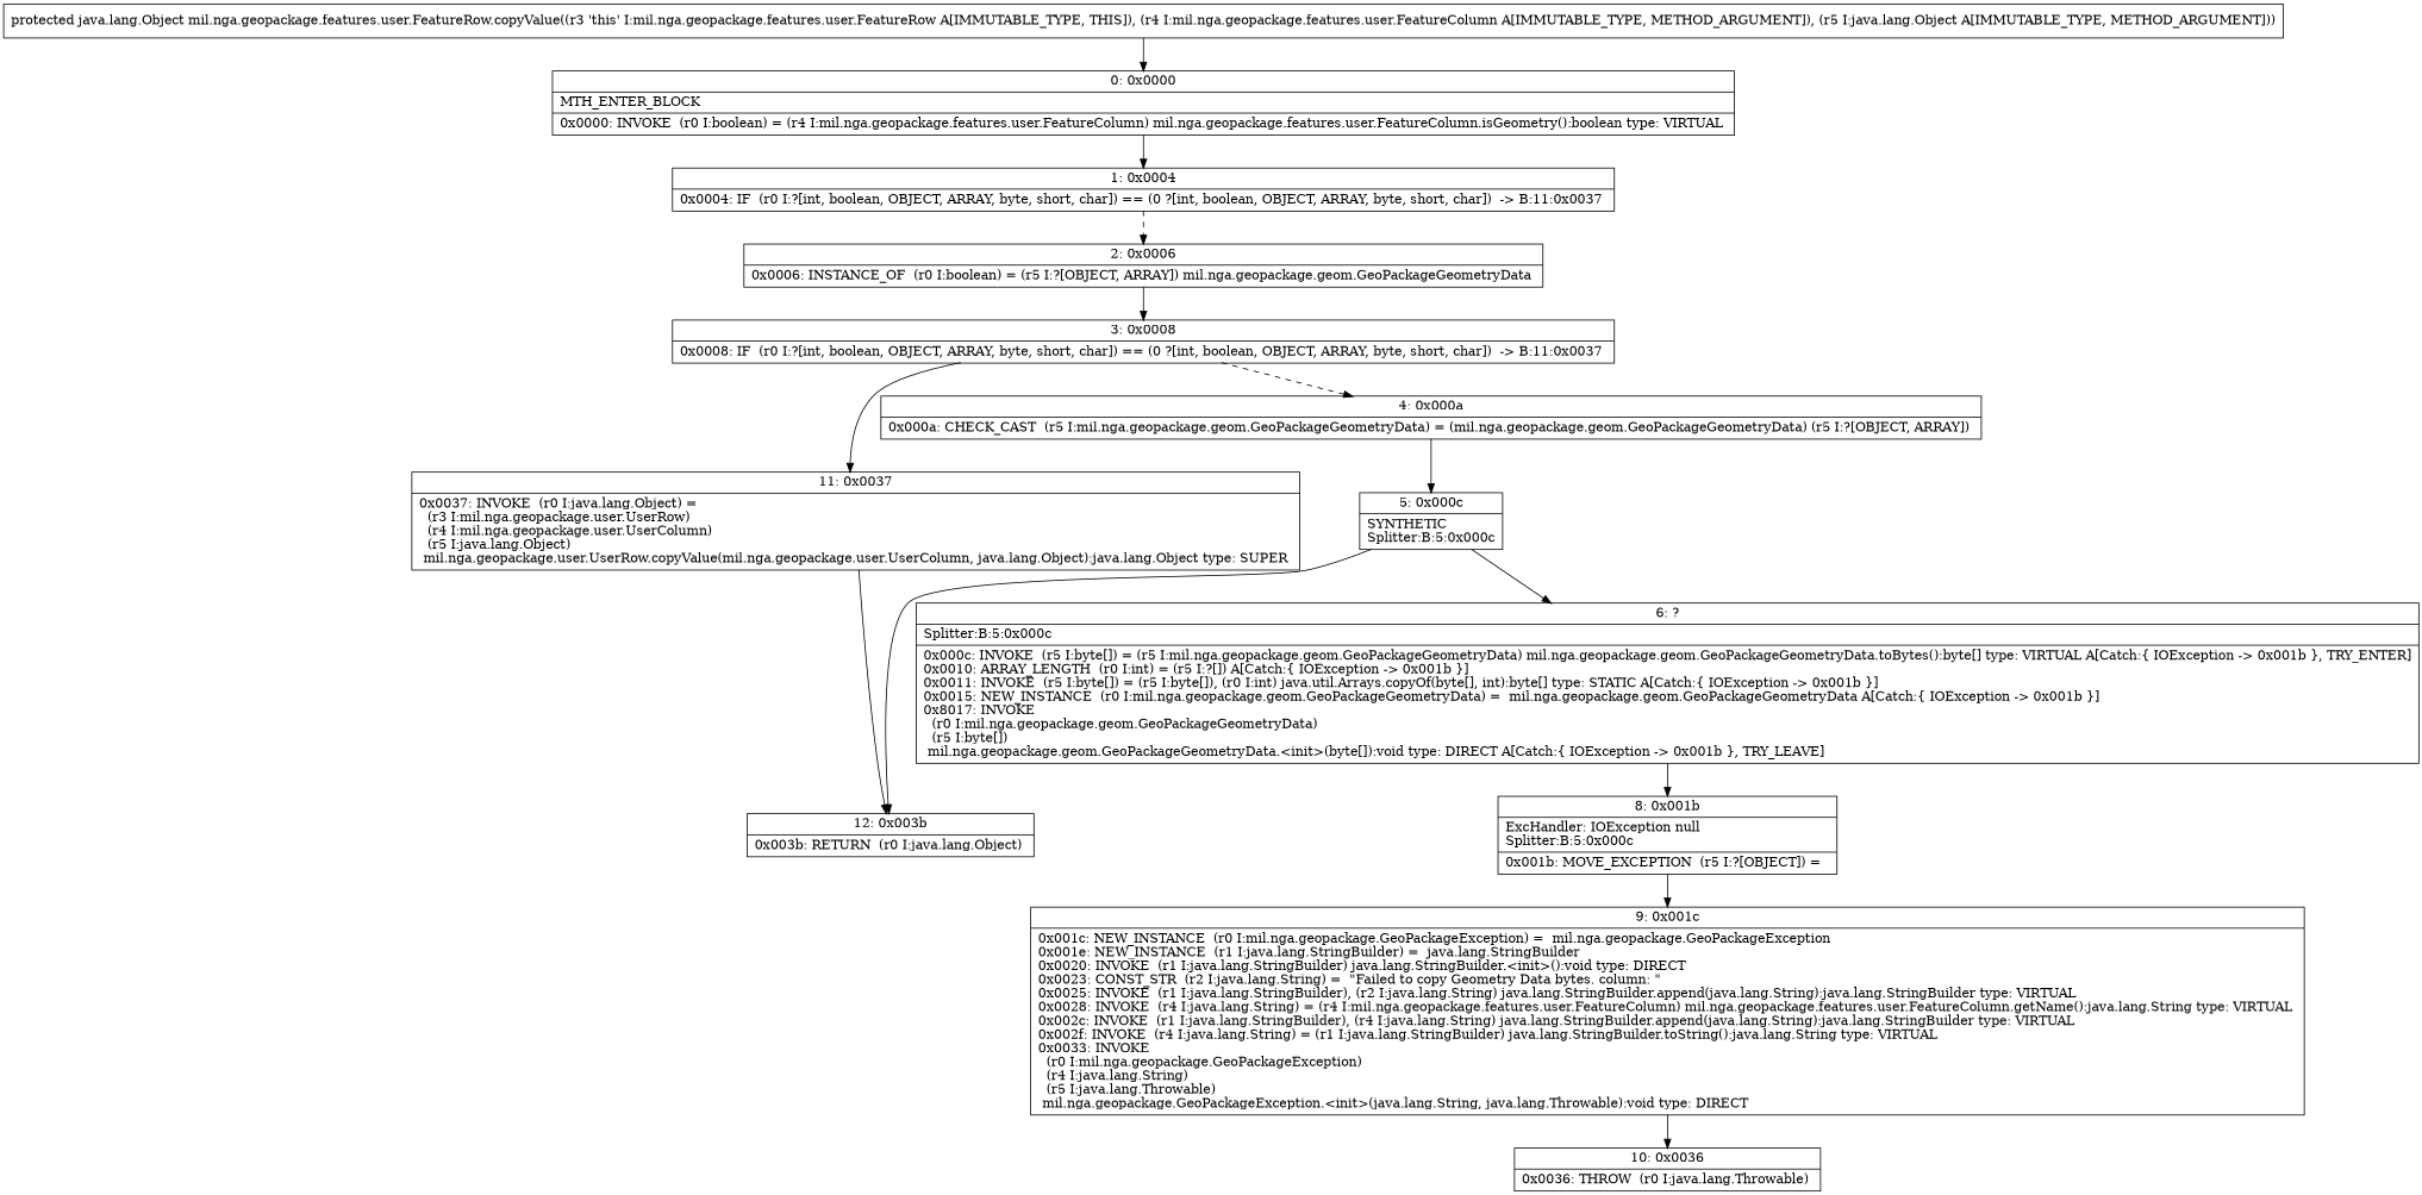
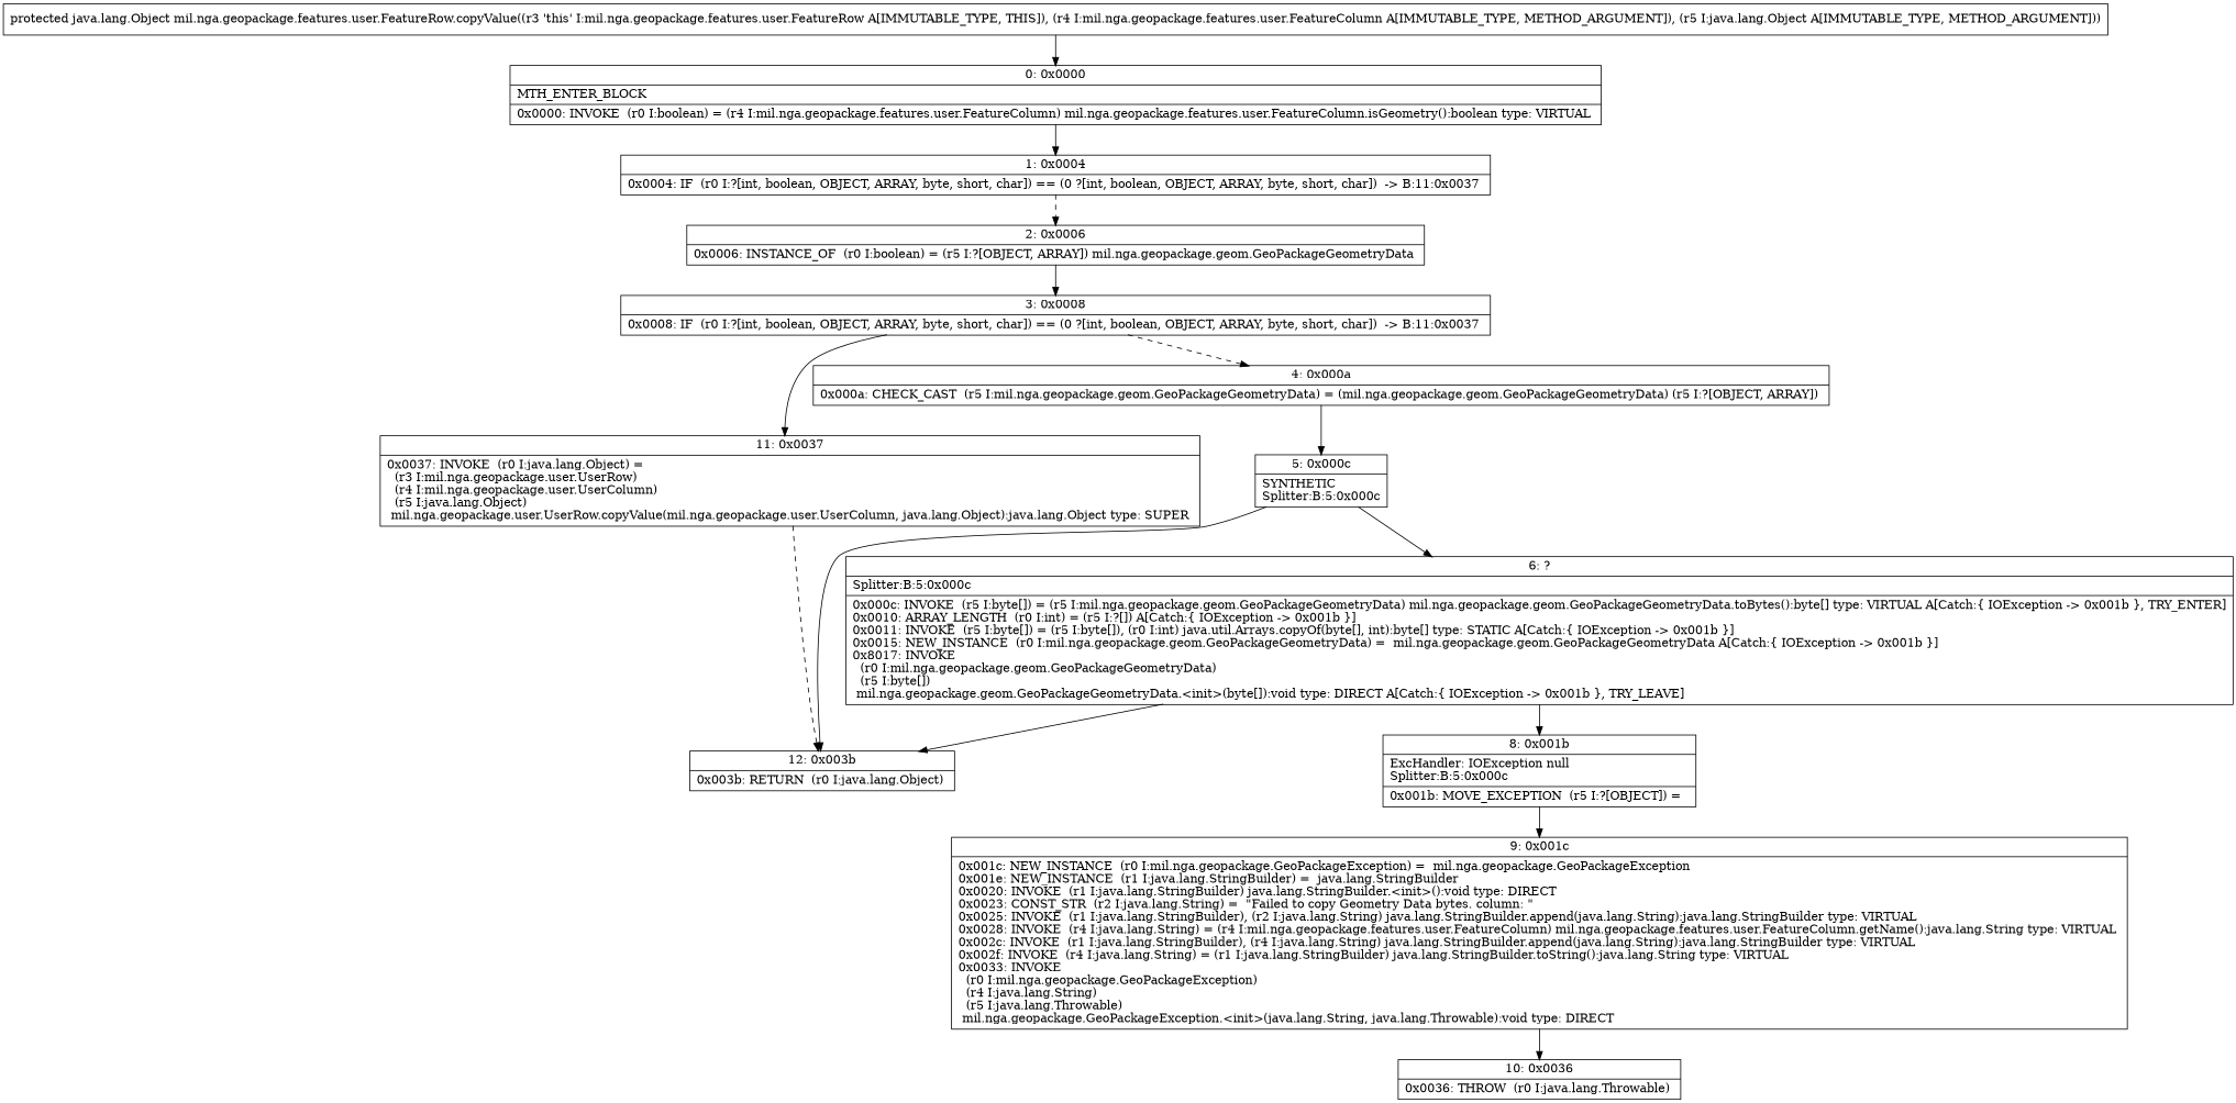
  digraph {
    node [shape=record]
    n1 [label="{0\:\ 0x0000|MTH_ENTER_BLOCK\l|0x0000: INVOKE  (r0 I:boolean) = (r4 I:mil.nga.geopackage.features.user.FeatureColumn) mil.nga.geopackage.features.user.FeatureColumn.isGeometry():boolean type: VIRTUAL \l}"]
    n2 [label="{1\:\ 0x0004|0x0004: IF  (r0 I:?[int, boolean, OBJECT, ARRAY, byte, short, char]) == (0 ?[int, boolean, OBJECT, ARRAY, byte, short, char])  \-\> B:11:0x0037 \l}"]
    n3 [label="{2\:\ 0x0006|0x0006: INSTANCE_OF  (r0 I:boolean) = (r5 I:?[OBJECT, ARRAY]) mil.nga.geopackage.geom.GeoPackageGeometryData \l}"]
    n4 [label="{3\:\ 0x0008|0x0008: IF  (r0 I:?[int, boolean, OBJECT, ARRAY, byte, short, char]) == (0 ?[int, boolean, OBJECT, ARRAY, byte, short, char])  \-\> B:11:0x0037 \l}"]
    n5 [label="{11\:\ 0x0037|0x0037: INVOKE  (r0 I:java.lang.Object) = \l  (r3 I:mil.nga.geopackage.user.UserRow)\l  (r4 I:mil.nga.geopackage.user.UserColumn)\l  (r5 I:java.lang.Object)\l mil.nga.geopackage.user.UserRow.copyValue(mil.nga.geopackage.user.UserColumn, java.lang.Object):java.lang.Object type: SUPER \l}"]
    n6 [label="{12\:\ 0x003b|0x003b: RETURN  (r0 I:java.lang.Object) \l}"]
    n7 [label="{4\:\ 0x000a|0x000a: CHECK_CAST  (r5 I:mil.nga.geopackage.geom.GeoPackageGeometryData) = (mil.nga.geopackage.geom.GeoPackageGeometryData) (r5 I:?[OBJECT, ARRAY]) \l}"]
    n8 [label="{5\:\ 0x000c|SYNTHETIC\lSplitter:B:5:0x000c\l}"]
    n9 [label="{6\:\ ?|Splitter:B:5:0x000c\l|0x000c: INVOKE  (r5 I:byte[]) = (r5 I:mil.nga.geopackage.geom.GeoPackageGeometryData) mil.nga.geopackage.geom.GeoPackageGeometryData.toBytes():byte[] type: VIRTUAL A[Catch:\{ IOException \-\> 0x001b \}, TRY_ENTER]\l0x0010: ARRAY_LENGTH  (r0 I:int) = (r5 I:?[]) A[Catch:\{ IOException \-\> 0x001b \}]\l0x0011: INVOKE  (r5 I:byte[]) = (r5 I:byte[]), (r0 I:int) java.util.Arrays.copyOf(byte[], int):byte[] type: STATIC A[Catch:\{ IOException \-\> 0x001b \}]\l0x0015: NEW_INSTANCE  (r0 I:mil.nga.geopackage.geom.GeoPackageGeometryData) =  mil.nga.geopackage.geom.GeoPackageGeometryData A[Catch:\{ IOException \-\> 0x001b \}]\l0x8017: INVOKE  \l  (r0 I:mil.nga.geopackage.geom.GeoPackageGeometryData)\l  (r5 I:byte[])\l mil.nga.geopackage.geom.GeoPackageGeometryData.\<init\>(byte[]):void type: DIRECT A[Catch:\{ IOException \-\> 0x001b \}, TRY_LEAVE]\l}"]
    n10 [label="{8\:\ 0x001b|ExcHandler: IOException null\lSplitter:B:5:0x000c\l|0x001b: MOVE_EXCEPTION  (r5 I:?[OBJECT]) =  \l}"]
    n11 [label="{9\:\ 0x001c|0x001c: NEW_INSTANCE  (r0 I:mil.nga.geopackage.GeoPackageException) =  mil.nga.geopackage.GeoPackageException \l0x001e: NEW_INSTANCE  (r1 I:java.lang.StringBuilder) =  java.lang.StringBuilder \l0x0020: INVOKE  (r1 I:java.lang.StringBuilder) java.lang.StringBuilder.\<init\>():void type: DIRECT \l0x0023: CONST_STR  (r2 I:java.lang.String) =  \"Failed to copy Geometry Data bytes. column: \" \l0x0025: INVOKE  (r1 I:java.lang.StringBuilder), (r2 I:java.lang.String) java.lang.StringBuilder.append(java.lang.String):java.lang.StringBuilder type: VIRTUAL \l0x0028: INVOKE  (r4 I:java.lang.String) = (r4 I:mil.nga.geopackage.features.user.FeatureColumn) mil.nga.geopackage.features.user.FeatureColumn.getName():java.lang.String type: VIRTUAL \l0x002c: INVOKE  (r1 I:java.lang.StringBuilder), (r4 I:java.lang.String) java.lang.StringBuilder.append(java.lang.String):java.lang.StringBuilder type: VIRTUAL \l0x002f: INVOKE  (r4 I:java.lang.String) = (r1 I:java.lang.StringBuilder) java.lang.StringBuilder.toString():java.lang.String type: VIRTUAL \l0x0033: INVOKE  \l  (r0 I:mil.nga.geopackage.GeoPackageException)\l  (r4 I:java.lang.String)\l  (r5 I:java.lang.Throwable)\l mil.nga.geopackage.GeoPackageException.\<init\>(java.lang.String, java.lang.Throwable):void type: DIRECT \l}"]
    n12 [label="{10\:\ 0x0036|0x0036: THROW  (r0 I:java.lang.Throwable) \l}"]
    n13 [label="{protected java.lang.Object mil.nga.geopackage.features.user.FeatureRow.copyValue((r3 'this' I:mil.nga.geopackage.features.user.FeatureRow A[IMMUTABLE_TYPE, THIS]), (r4 I:mil.nga.geopackage.features.user.FeatureColumn A[IMMUTABLE_TYPE, METHOD_ARGUMENT]), (r5 I:java.lang.Object A[IMMUTABLE_TYPE, METHOD_ARGUMENT])) }"]
    n1 -> n2
    n2 -> n3 [style=dashed]
    n3 -> n4
    n4 -> n5
    n4 -> n7 [style=dashed]
-   n5 -> n6
+   n5 -> n6 [style=dashed]
    n7 -> n8
    n8 -> n6
    n8 -> n9
+   n9 -> n6
    n9 -> n10
    n10 -> n11
    n11 -> n12
    n13 -> n1
  }
